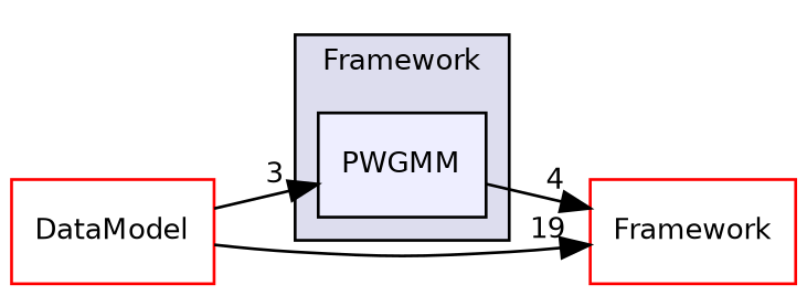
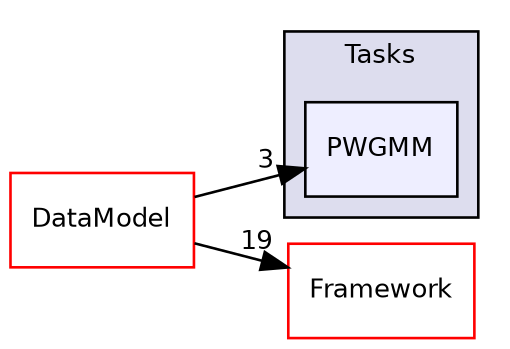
  digraph {
    compound=true
    rankdir=LR
    node [fontname=Helvetica fontsize=10 shape=box color=red]
    edge [labeldistance=1.5 labelfontname=Helvetica labelfontsize=10]
    n1 [fillcolor="#eeeeff" label=PWGMM pencolor=black style=filled color=""]
    n2 [label=Framework]
    n3 [label=DataModel]
    subgraph cluster_1 {
      bgcolor="#ddddee"
      fontname=Helvetica
      fontsize=10
-     label=Framework
+     label=Tasks
      pencolor=black
      n1
    }
-   n1 -> n2 [headlabel=4]
    n3 -> n1 [headlabel=3]
    n3 -> n2 [headlabel=19]
  }
